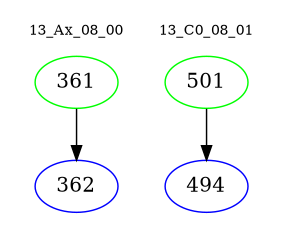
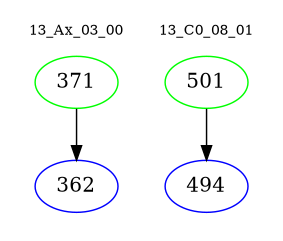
  digraph {
    node [color=green]
    edge [color=black]
-   n1 [label=361]
+   n1 [label=371]
    n2 [color=blue label=362]
    n3 [label=501]
    n4 [color=blue label=494]
    subgraph cluster_1 {
      color=white
      fontsize=10
-     label="13_Ax_08_00"
+     label="13_Ax_03_00"
      n1
      n2
    }
    subgraph cluster_2 {
      color=white
      fontsize=10
      label="13_C0_08_01"
      n3
      n4
    }
    n1 -> n2
    n3 -> n4
  }
